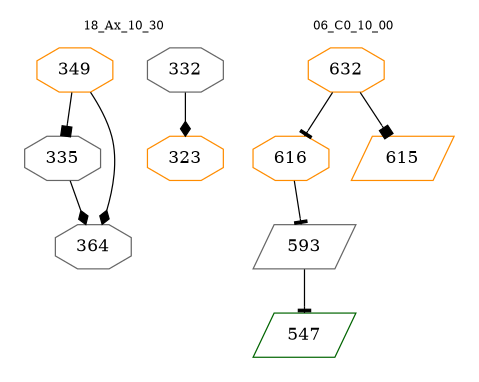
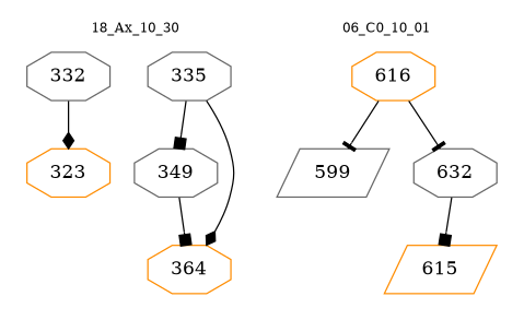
  digraph {
    node [color=darkorange shape=octagon]
    edge [arrowhead=diamond color=black]
    n1 [color=gray40 label=335]
    n2 [color=gray40 label=332]
-   n3 [label=349]
+   n3 [color=gray40 label=349]
    n4 [label=323]
-   n5 [color=gray40 label=364]
+   n5 [label=364]
    n6 [label=616]
-   n7 [color=gray40 label=593 shape=parallelogram]
-   n8 [label=632]
-   n9 [color=darkgreen label=547 shape=parallelogram]
+   n7 [color=gray40 label=599 shape=parallelogram]
+   n8 [color=gray40 label=632]
    n10 [label=615 shape=parallelogram]
    subgraph cluster_1 {
      color=white
      fontsize=10
      label="18_Ax_10_30"
      n1
      n2
      n3
      n4
      n5
    }
    subgraph cluster_2 {
      color=white
      fontsize=10
-     label="06_C0_10_00"
+     label="06_C0_10_01"
      n6
      n7
      n8
-     n9
      n10
    }
-   n3 -> n1 [arrowhead=box]
+   n1 -> n3 [arrowhead=box]
    n1 -> n5
    n2 -> n4
-   n3 -> n5
+   n3 -> n5 [arrowhead=box]
    n6 -> n7 [arrowhead=tee]
-   n8 -> n6 [arrowhead=tee]
-   n7 -> n9 [arrowhead=tee]
+   n6 -> n8 [arrowhead=tee]
    n8 -> n10 [arrowhead=box]
  }
